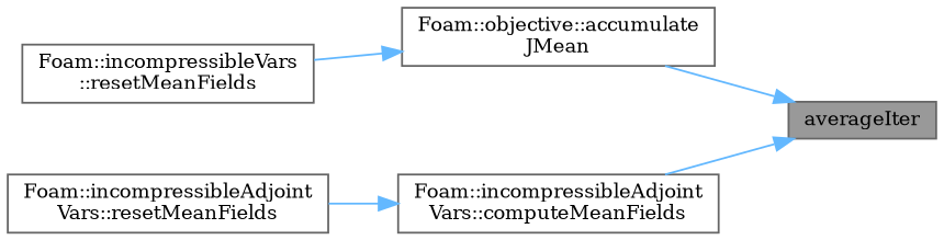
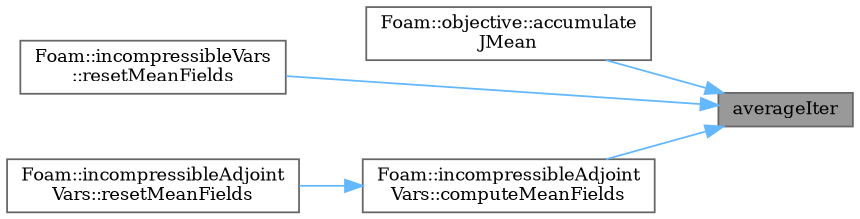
  digraph {
    fontname="DejaVu Serif"
    rankdir=RL
    node [color=grey40 fillcolor=white fontname="DejaVu Serif" fontsize=10 shape=box style=filled]
    edge [color=steelblue1 dir=back fontname="DejaVu Serif" fontsize=10 labelfontname=Helvetica labelfontsize=10 style=solid]
    n1 [color=gray40 fillcolor=grey60 fontcolor=black height=0.2 label=averageIter width=0.4]
    n2 [height=0.2 label="Foam::objective::accumulate\lJMean" width=0.4]
    n3 [height=0.2 label="Foam::incompressibleAdjoint\lVars::computeMeanFields" width=0.4]
    n4 [height=0.2 label="Foam::incompressibleVars\l::resetMeanFields" width=0.4]
    n5 [height=0.2 label="Foam::incompressibleAdjoint\lVars::resetMeanFields" width=0.4]
    n1 -> n2
    n1 -> n3
-   n2 -> n4
+   n1 -> n4
    n3 -> n5
  }
